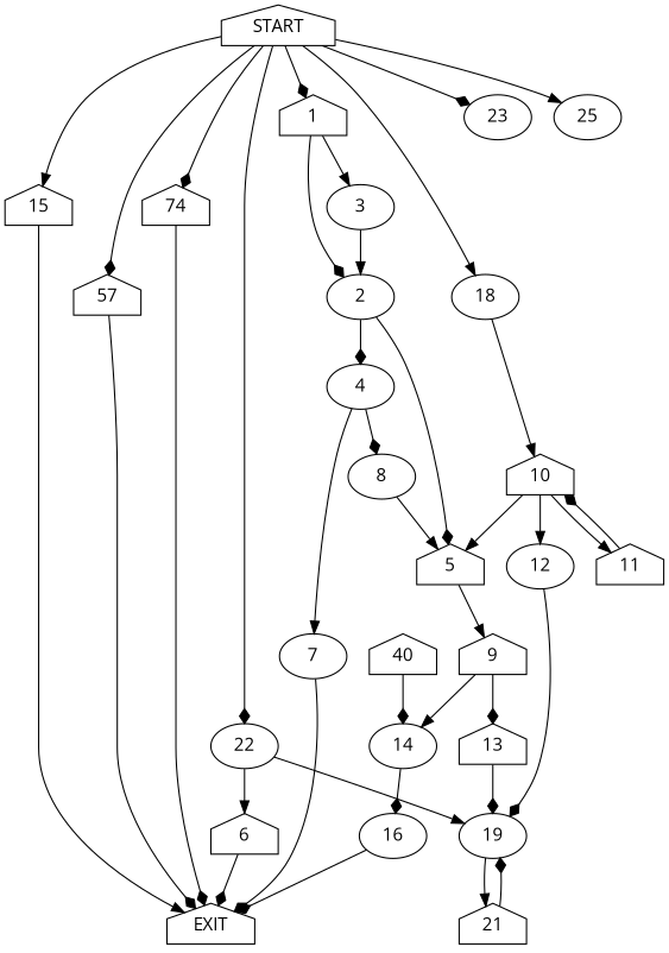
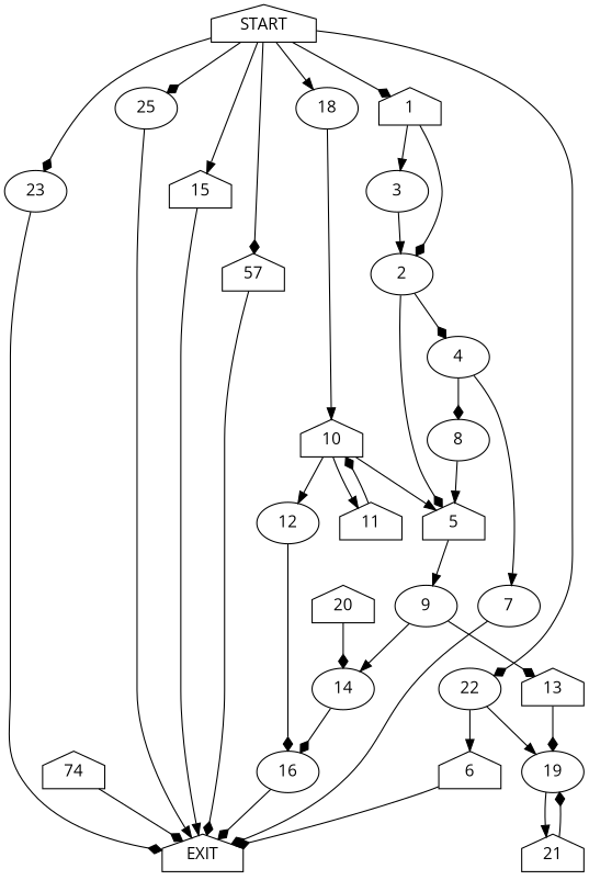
  digraph {
    fontname="Open Sans"
    node [fontname="Open Sans" shape=house]
    edge [arrowhead=diamond fontname="Open Sans"]
    n1 [label=START]
    1
    15
    n4 [label=57]
    18 [shape=ellipse]
    22 [shape=ellipse]
    23 [shape=ellipse]
    n8 [label=74]
    25 [shape=ellipse]
    2 [shape=ellipse]
    3 [shape=ellipse]
    n12 [label=EXIT]
    10
    6
    19 [shape=ellipse]
    4 [shape=ellipse]
    5
    7 [shape=ellipse]
    8 [shape=ellipse]
-   9
+   9 [shape=ellipse]
    13
    14 [shape=ellipse]
    11
    12 [shape=ellipse]
    16 [shape=ellipse]
    21
-   20 [label=40]
+   20
    n1 -> 1
    n1 -> 15 [arrowhead=normal]
    n1 -> n4
    n1 -> 18 [arrowhead=normal]
    n1 -> 22
    n1 -> 23
-   n1 -> n8
-   n1 -> 25 [arrowhead=normal]
+   n1 -> 25
    1 -> 2
    1 -> 3 [arrowhead=normal]
    15 -> n12 [arrowhead=normal]
    n4 -> n12
    18 -> 10 [arrowhead=normal]
    22 -> 6 [arrowhead=normal]
    22 -> 19 [arrowhead=normal]
+   23 -> n12
    n8 -> n12
+   25 -> n12 [arrowhead=normal]
    2 -> 4
    2 -> 5
    3 -> 2 [arrowhead=normal]
    10 -> 5 [arrowhead=normal]
    10 -> 11 [arrowhead=normal]
    10 -> 12 [arrowhead=normal]
    6 -> n12
    19 -> 21 [arrowhead=normal]
    4 -> 7 [arrowhead=normal]
    4 -> 8
    5 -> 9 [arrowhead=normal]
    7 -> n12
    8 -> 5 [arrowhead=normal]
    9 -> 13
    9 -> 14 [arrowhead=normal]
    13 -> 19
    14 -> 16
    11 -> 10
-   12 -> 19
+   12 -> 16
    16 -> n12
    21 -> 19
    20 -> 14
  }
